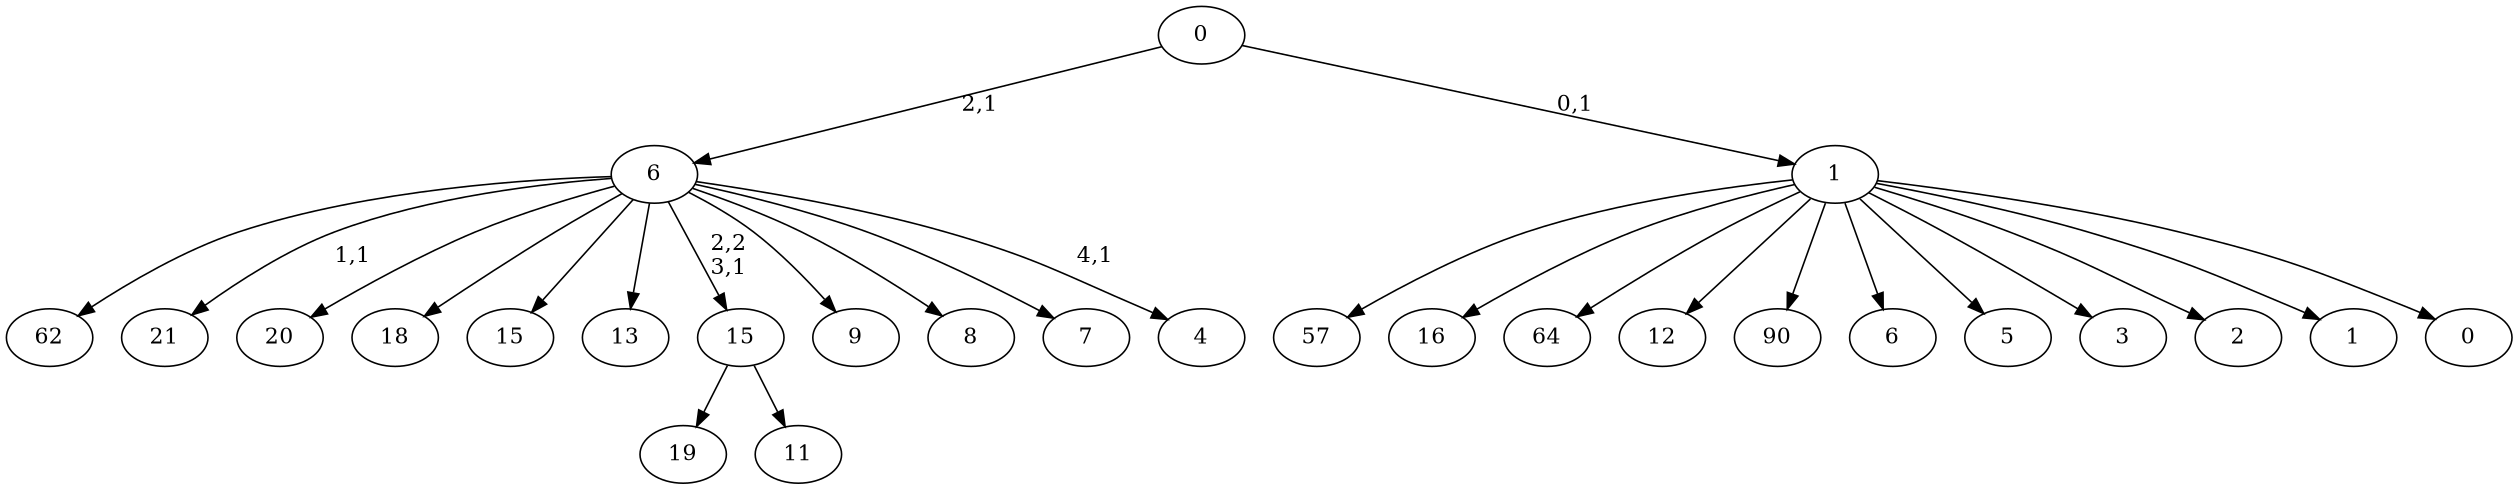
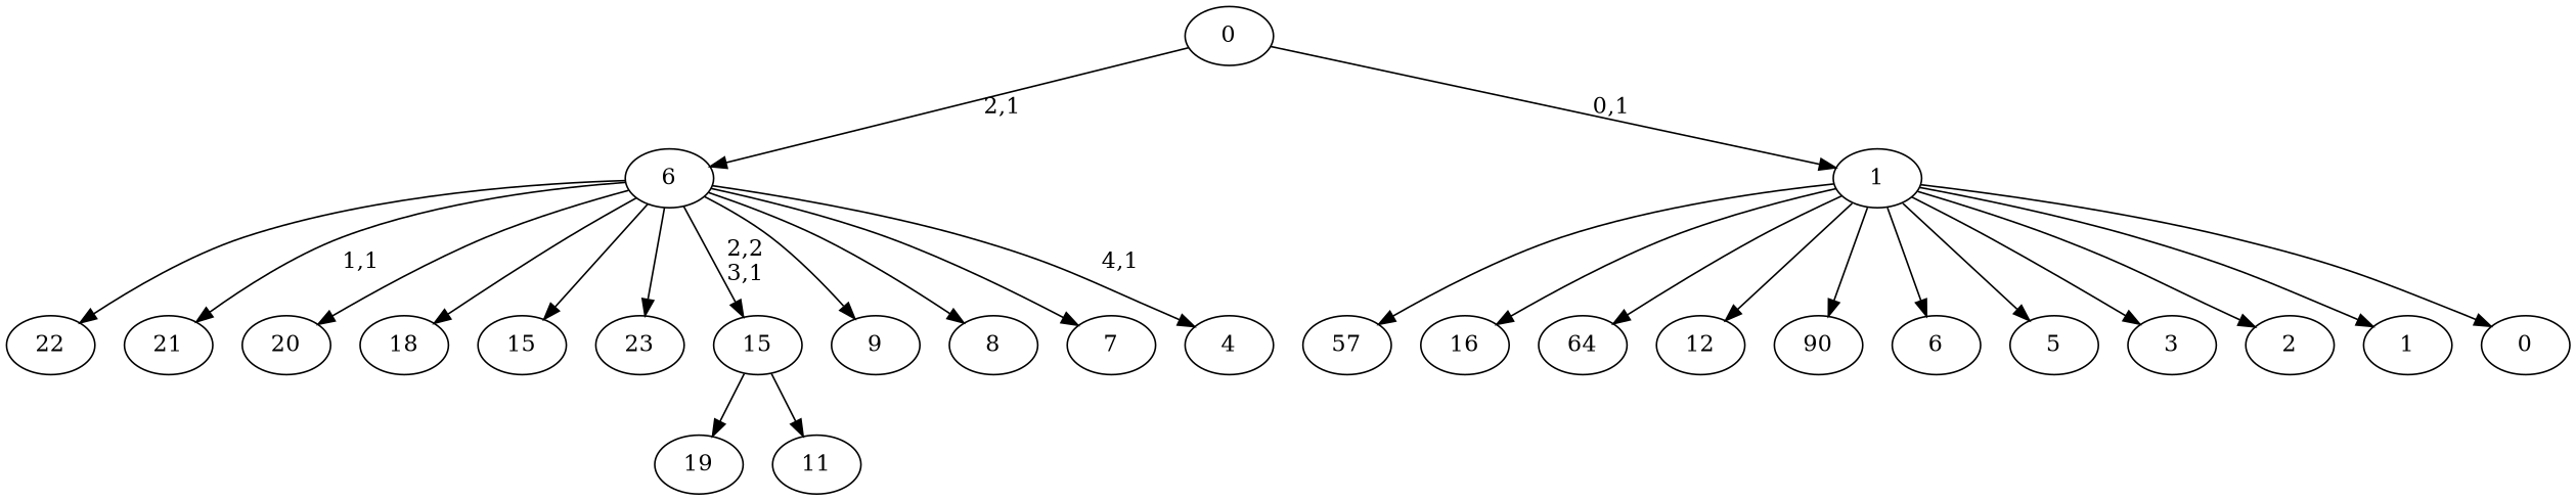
  digraph {
-   n1 [label=62]
+   n1 [label=22]
    n2 [label=21]
    n3 [label=20]
    n4 [label=19]
    n5 [label=18]
    n6 [label=57]
    n7 [label=16]
    n8 [label=15]
    n9 [label=64]
-   n10 [label=13]
+   n10 [label=23]
    n11 [label=12]
    n12 [label=11]
    15
    n14 [label=90]
    n15 [label=9]
    n16 [label=8]
    n17 [label=7]
    n18 [label=6]
    n19 [label=5]
    n20 [label=4]
    6
    n22 [label=3]
    n23 [label=2]
    n24 [label=1]
    n25 [label=0]
    1
    0
    15 -> n4
    15 -> n12
    6 -> n1
    6 -> n2 [label="1,1"]
    6 -> n3
    6 -> n5
    6 -> n8
    6 -> n10
    6 -> 15 [label="2,2\n3,1"]
    6 -> n15
    6 -> n16
    6 -> n17
    6 -> n20 [label="4,1"]
    1 -> n6
    1 -> n7
    1 -> n9
    1 -> n11
    1 -> n14
    1 -> n18
    1 -> n19
    1 -> n22
    1 -> n23
    1 -> n24
    1 -> n25
    0 -> 6 [label="2,1"]
    0 -> 1 [label="0,1"]
  }
